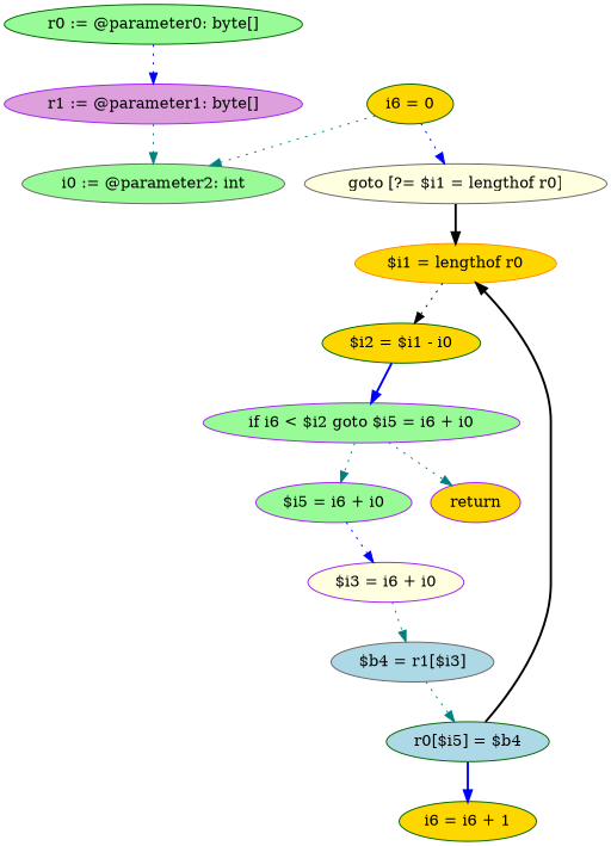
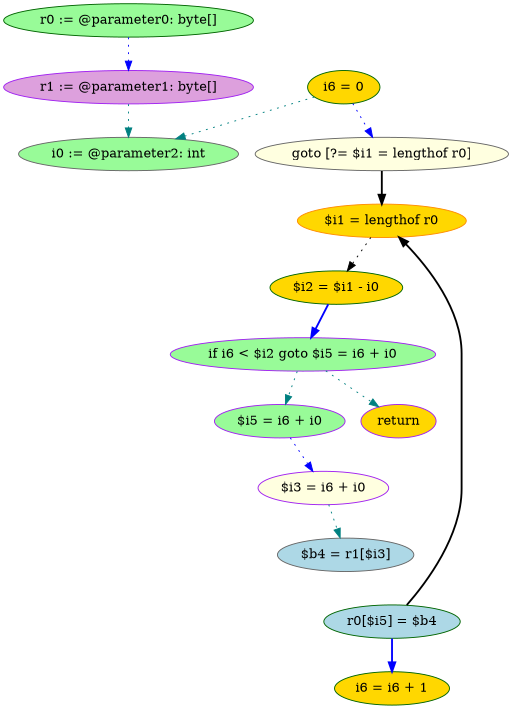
  digraph {
    node [color=darkgreen fillcolor=gold style=filled]
    edge [color=teal style=dotted]
    "r0 := @parameter0: byte[]" [fillcolor=palegreen]
    "r1 := @parameter1: byte[]" [color=purple fillcolor=plum]
    "i0 := @parameter2: int" [color=gray40 fillcolor=palegreen]
    "i6 = 0"
    "goto [?= $i1 = lengthof r0]" [color=gray40 fillcolor=lightyellow]
    "$i1 = lengthof r0" [color=darkorange]
    "$i2 = $i1 - i0"
    "$i5 = i6 + i0" [color=purple fillcolor=palegreen]
    "$i3 = i6 + i0" [color=purple fillcolor=lightyellow]
    "$b4 = r1[$i3]" [color=gray40 fillcolor=lightblue]
    "r0[$i5] = $b4" [fillcolor=lightblue]
    "i6 = i6 + 1"
    "if i6 < $i2 goto $i5 = i6 + i0" [color=purple fillcolor=palegreen]
    return [color=purple]
    "r0 := @parameter0: byte[]" -> "r1 := @parameter1: byte[]" [color=blue]
    "r1 := @parameter1: byte[]" -> "i0 := @parameter2: int"
    "i6 = 0" -> "i0 := @parameter2: int"
    "i6 = 0" -> "goto [?= $i1 = lengthof r0]" [color=blue]
    "goto [?= $i1 = lengthof r0]" -> "$i1 = lengthof r0" [color=black style=bold]
    "$i1 = lengthof r0" -> "$i2 = $i1 - i0" [color=black]
    "$i2 = $i1 - i0" -> "if i6 < $i2 goto $i5 = i6 + i0" [color=blue style=bold]
    "$i5 = i6 + i0" -> "$i3 = i6 + i0" [color=blue]
    "$i3 = i6 + i0" -> "$b4 = r1[$i3]"
-   "$b4 = r1[$i3]" -> "r0[$i5] = $b4"
    "r0[$i5] = $b4" -> "$i1 = lengthof r0" [color=black style=bold]
    "r0[$i5] = $b4" -> "i6 = i6 + 1" [color=blue style=bold]
    "if i6 < $i2 goto $i5 = i6 + i0" -> "$i5 = i6 + i0"
    "if i6 < $i2 goto $i5 = i6 + i0" -> return
  }
